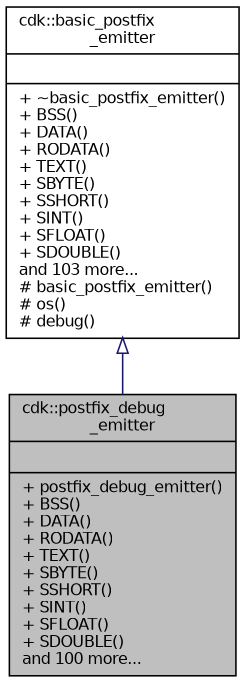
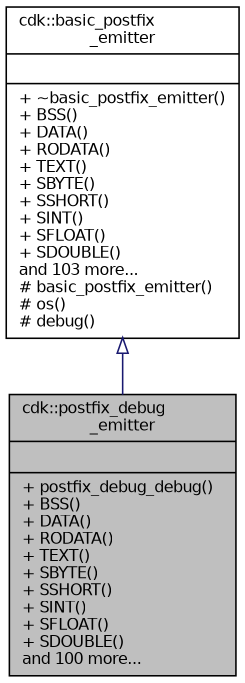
  digraph {
    node [color=black fontname=Helvetica fontsize=10 shape=record style=filled]
-   n1 [fillcolor=grey75 fontcolor=black height=0.2 label="{cdk::postfix_debug\l_emitter\n||+ postfix_debug_emitter()\l+ BSS()\l+ DATA()\l+ RODATA()\l+ TEXT()\l+ SBYTE()\l+ SSHORT()\l+ SINT()\l+ SFLOAT()\l+ SDOUBLE()\land 100 more...\l}" width=0.4]
+   n1 [fillcolor=grey75 fontcolor=black height=0.2 label="{cdk::postfix_debug\l_emitter\n||+ postfix_debug_debug()\l+ BSS()\l+ DATA()\l+ RODATA()\l+ TEXT()\l+ SBYTE()\l+ SSHORT()\l+ SINT()\l+ SFLOAT()\l+ SDOUBLE()\land 100 more...\l}" width=0.4]
    n2 [fillcolor=white height=0.2 label="{cdk::basic_postfix\l_emitter\n||+ ~basic_postfix_emitter()\l+ BSS()\l+ DATA()\l+ RODATA()\l+ TEXT()\l+ SBYTE()\l+ SSHORT()\l+ SINT()\l+ SFLOAT()\l+ SDOUBLE()\land 103 more...\l# basic_postfix_emitter()\l# os()\l# debug()\l}" width=0.4]
    n2 -> n1 [arrowtail=onormal color=midnightblue dir=back fontname=Helvetica fontsize=10 labelfontname=Helvetica labelfontsize=10 style=solid]
  }
